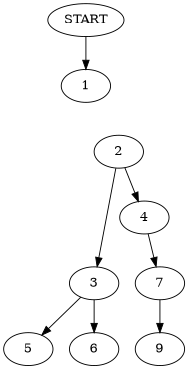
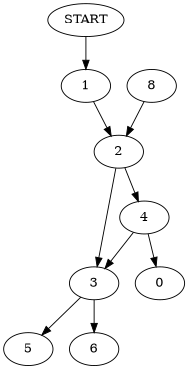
  digraph {
    n1 [label=START]
    1
    2
    3
    4
    5
    6
-   7
-   9
+   7 [label=0]
+   8
    n1 -> 1
+   1 -> 2
    2 -> 3
    2 -> 4
    3 -> 5
    3 -> 6
+   4 -> 3
    4 -> 7
-   7 -> 9
+   8 -> 2
  }
